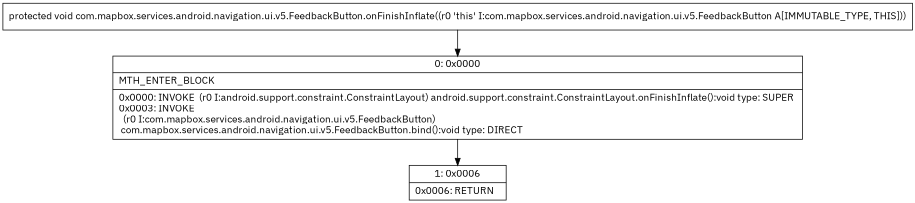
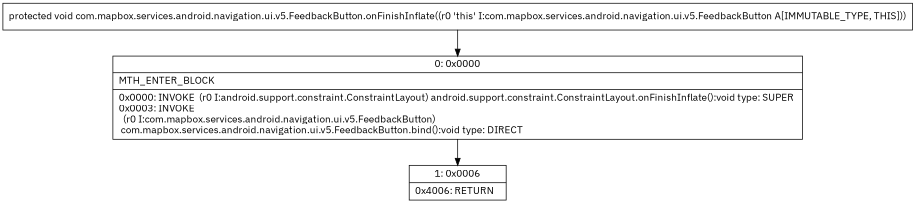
  digraph {
    fontname="IBM Plex Sans"
    node [shape=record fontname="IBM Plex Sans"]
    edge [fontname="IBM Plex Sans"]
    n1 [label="{0\:\ 0x0000|MTH_ENTER_BLOCK\l|0x0000: INVOKE  (r0 I:android.support.constraint.ConstraintLayout) android.support.constraint.ConstraintLayout.onFinishInflate():void type: SUPER \l0x0003: INVOKE  \l  (r0 I:com.mapbox.services.android.navigation.ui.v5.FeedbackButton)\l com.mapbox.services.android.navigation.ui.v5.FeedbackButton.bind():void type: DIRECT \l}"]
-   n2 [label="{1\:\ 0x0006|0x0006: RETURN   \l}"]
+   n2 [label="{1\:\ 0x0006|0x4006: RETURN   \l}"]
    n3 [label="{protected void com.mapbox.services.android.navigation.ui.v5.FeedbackButton.onFinishInflate((r0 'this' I:com.mapbox.services.android.navigation.ui.v5.FeedbackButton A[IMMUTABLE_TYPE, THIS])) }"]
    n1 -> n2
    n3 -> n1
  }
